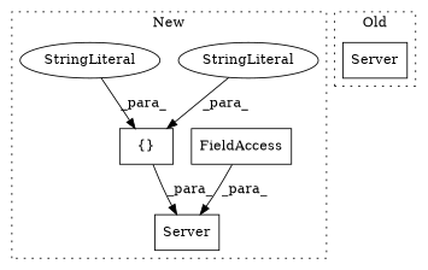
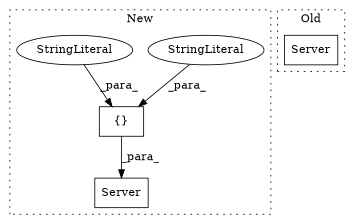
  digraph {
    node [a=32 l="7,1" shape=box]
    n1 [label=Server s="428,482"]
-   n2 [a=22 l=12 label=FieldAccess s=470]
    n3 [a=4 l="1,1" label="{}" s="447,468"]
    n4 [a=45 l=11 label=StringLiteral s=448 shape=ellipse]
    n5 [a=45 l=8 label=StringLiteral s=460 shape=ellipse]
    n6 [label=Server s="339,373"]
    subgraph cluster_1 {
      label=New
      style=dotted
      n1
-     n2
      n3
      n4
      n5
    }
    subgraph cluster_2 {
      label=Old
      style=dotted
      n6
    }
-   n2 -> n1 [label=_para_]
    n3 -> n1 [label=_para_]
    n4 -> n3 [label=_para_]
    n5 -> n3 [label=_para_]
  }
